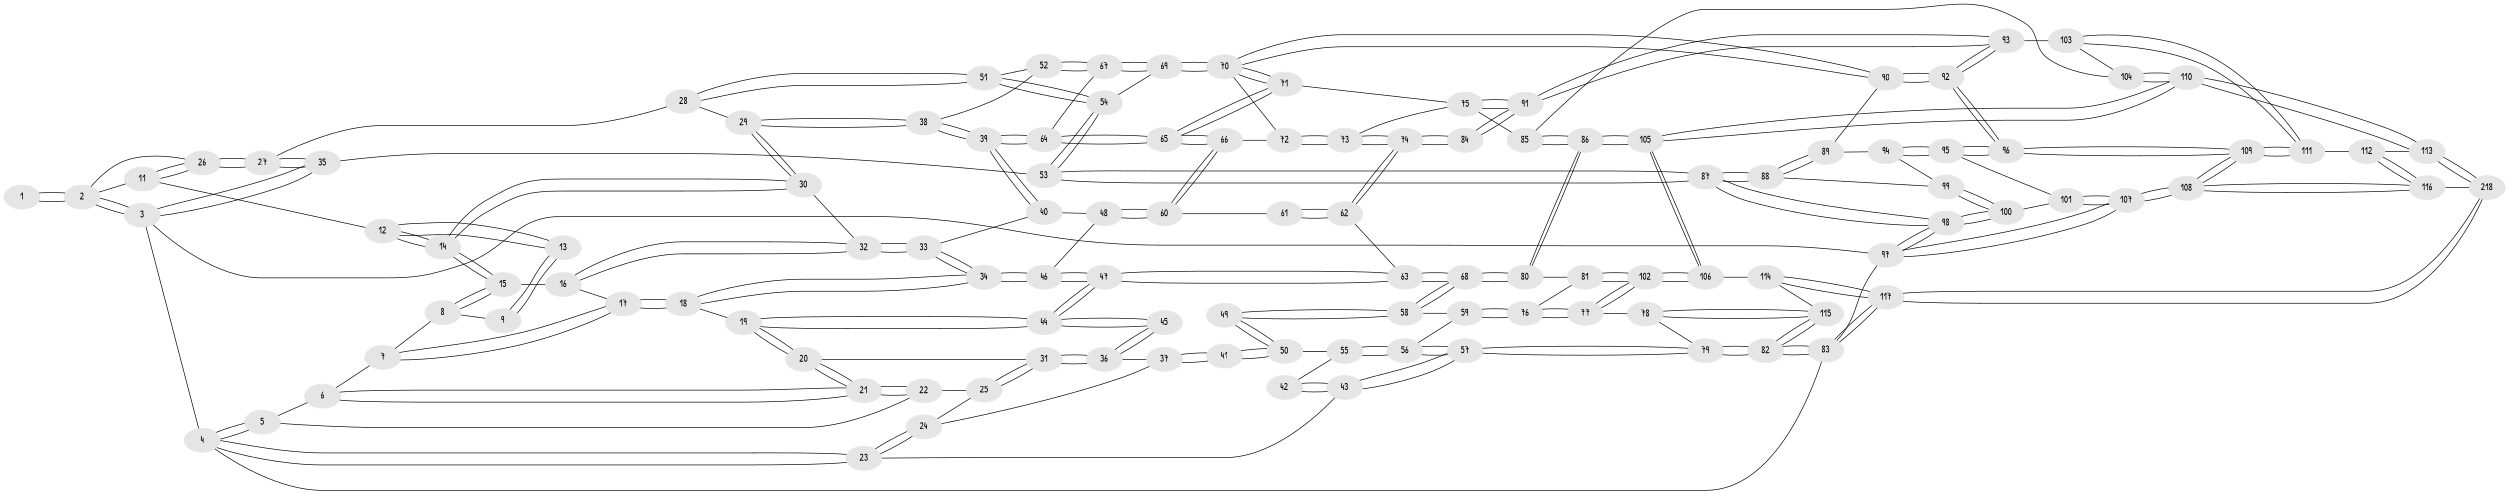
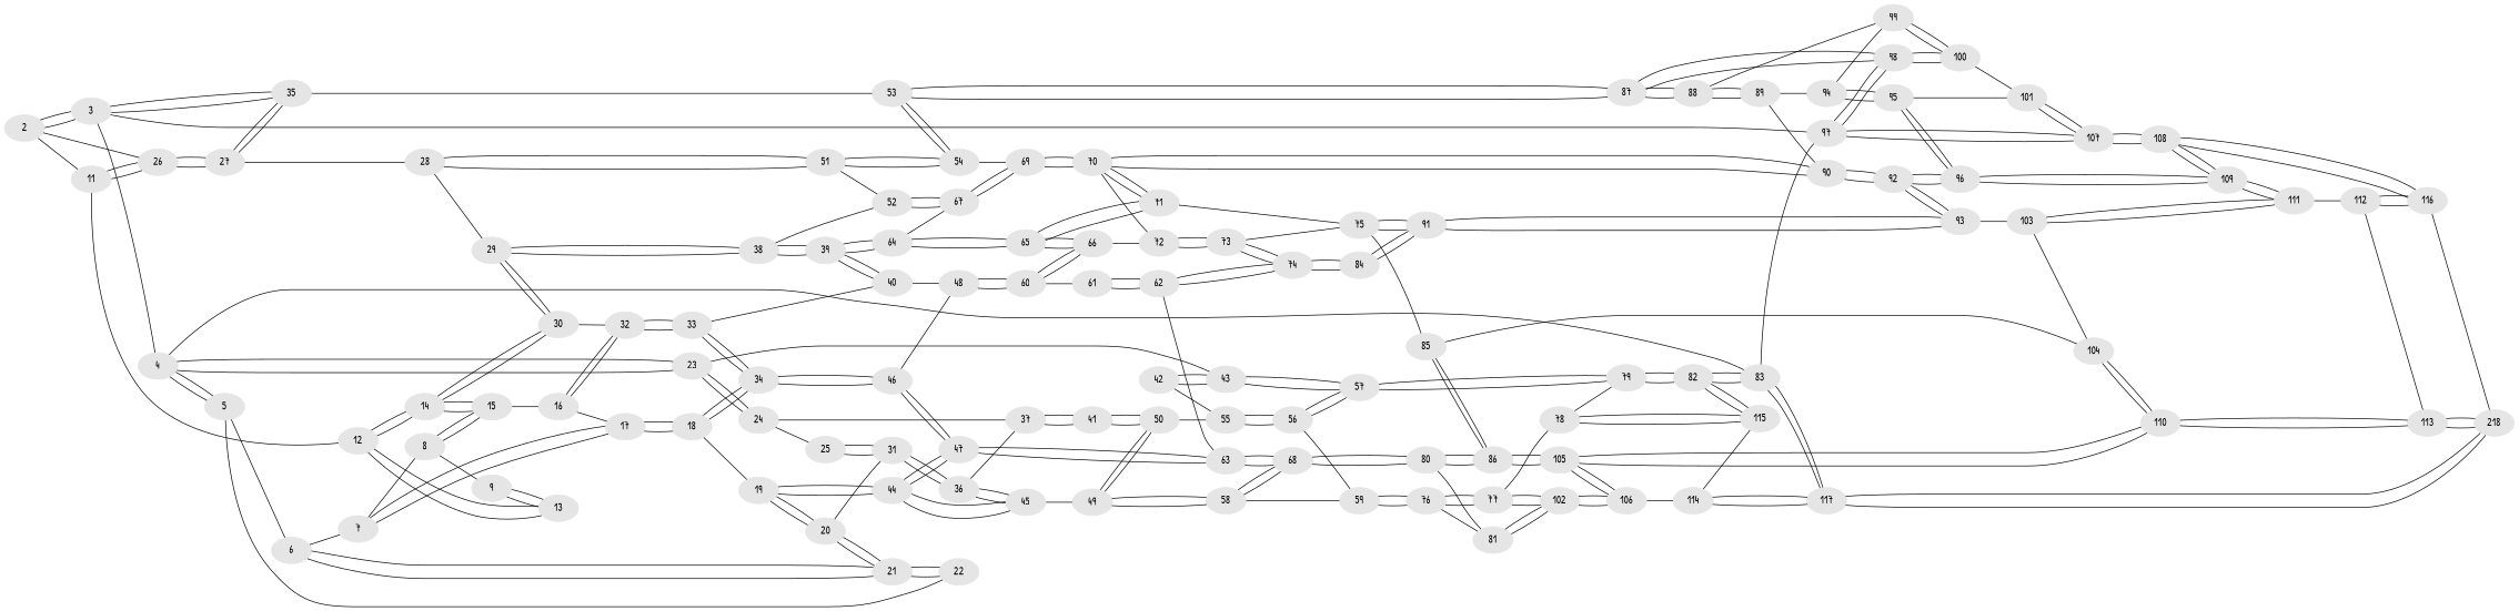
  graph {
    fontname="Patrick Hand"
    rankdir=LR
    node [color=gray90 fontname="Patrick Hand" style=filled]
    edge [fontname="Patrick Hand"]
-   1
    2
    11
    3
    26
    12
    4
    35
    97
    27
    5
    23
    83
    53
    98
    107
    6
    22
    24
    43
    117
    7
    21
    25
    8
    17
    9
    15
    18
    13
    16
    14
    30
    32
    33
    19
    34
    20
    44
    46
    31
    45
    47
    36
    37
    57
    41
    28
    29
    51
    38
    52
    54
    39
    40
    48
    87
    49
    50
    64
    67
    65
    60
    42
    55
    56
    79
    63
    58
    68
    61
    66
    59
    69
    88
    70
    76
    82
    80
    77
    81
    62
    72
    74
    73
    84
    71
    75
    86
    90
    92
    91
    85
    93
    78
    102
    115
    106
    105
    n100 [label=218]
    104
    110
    89
    99
    100
    94
    95
    96
    103
    109
    111
    101
    108
    114
    112
    113
    116
-   1 -- 2
-   1 -- 2
    2 -- 11
    2 -- 3
    2 -- 3
    2 -- 26
    11 -- 26
    11 -- 26
    11 -- 12
    3 -- 4
    3 -- 35
    3 -- 35
    3 -- 97
    26 -- 27
    26 -- 27
    12 -- 13
    12 -- 13
    12 -- 14
    12 -- 14
    4 -- 5
    4 -- 5
    4 -- 23
    4 -- 23
    4 -- 83
    35 -- 53
    97 -- 98
    97 -- 98
    97 -- 107
    97 -- 107
    27 -- 35
    27 -- 35
    27 -- 28
    5 -- 6
    5 -- 22
    23 -- 24
    23 -- 24
    23 -- 43
    83 -- 97
    83 -- 117
    83 -- 117
    53 -- 54
    53 -- 54
    53 -- 87
    53 -- 87
    98 -- 100
    98 -- 100
    107 -- 108
    107 -- 108
    6 -- 7
    6 -- 21
    6 -- 21
-   22 -- 25
    24 -- 25
    24 -- 37
    43 -- 57
    43 -- 57
    117 -- n100
    117 -- n100
    7 -- 8
    7 -- 17
    7 -- 17
    21 -- 22
    21 -- 22
    25 -- 31
    25 -- 31
    8 -- 9
    8 -- 15
    8 -- 15
    17 -- 18
    17 -- 18
    9 -- 13
    9 -- 13
    15 -- 16
    18 -- 19
    18 -- 34
    18 -- 34
    16 -- 17
    16 -- 32
    16 -- 32
    14 -- 15
    14 -- 15
    14 -- 30
    14 -- 30
    30 -- 32
    32 -- 33
    32 -- 33
    33 -- 34
    33 -- 34
    33 -- 40
    19 -- 20
    19 -- 20
    19 -- 44
    19 -- 44
    34 -- 46
    34 -- 46
    20 -- 21
    20 -- 21
    20 -- 31
    44 -- 45
    44 -- 45
    44 -- 47
    44 -- 47
    46 -- 47
    46 -- 47
    46 -- 48
    31 -- 36
    31 -- 36
+   45 -- 49
    47 -- 63
    47 -- 63
    36 -- 45
    36 -- 45
    36 -- 37
    37 -- 41
    37 -- 41
    57 -- 79
    57 -- 79
    41 -- 50
    41 -- 50
    28 -- 29
    28 -- 51
    28 -- 51
    29 -- 30
    29 -- 30
    29 -- 38
    29 -- 38
    51 -- 52
    51 -- 54
    51 -- 54
    38 -- 52
    38 -- 39
    38 -- 39
    52 -- 67
    52 -- 67
    54 -- 69
    39 -- 40
    39 -- 40
    39 -- 64
    39 -- 64
    40 -- 48
    48 -- 60
    48 -- 60
    87 -- 98
    87 -- 98
    87 -- 88
    87 -- 88
    49 -- 50
    49 -- 50
    49 -- 58
    49 -- 58
    50 -- 55
    64 -- 67
    64 -- 65
    64 -- 65
    67 -- 69
    67 -- 69
    65 -- 66
    65 -- 66
    65 -- 71
    65 -- 71
    60 -- 61
    60 -- 66
    60 -- 66
    42 -- 43
    42 -- 43
    42 -- 55
    55 -- 56
    55 -- 56
    56 -- 57
    56 -- 57
    56 -- 59
    79 -- 82
    79 -- 82
    63 -- 68
    63 -- 68
    58 -- 68
    58 -- 68
    58 -- 59
    68 -- 80
    68 -- 80
    61 -- 62
    61 -- 62
    66 -- 72
    59 -- 76
    59 -- 76
    69 -- 70
    69 -- 70
    88 -- 89
    88 -- 89
    88 -- 99
    70 -- 72
    70 -- 71
    70 -- 71
    70 -- 90
    70 -- 90
    76 -- 77
    76 -- 77
    76 -- 81
    82 -- 83
    82 -- 83
    82 -- 115
    82 -- 115
    80 -- 81
    80 -- 86
    80 -- 86
    77 -- 78
    77 -- 102
    77 -- 102
    81 -- 102
    81 -- 102
    62 -- 63
    62 -- 74
    62 -- 74
    72 -- 73
    72 -- 73
    74 -- 84
    74 -- 84
    73 -- 74
    73 -- 74
    73 -- 75
    84 -- 91
    84 -- 91
    71 -- 75
    75 -- 91
    75 -- 91
    75 -- 85
    86 -- 105
    86 -- 105
    90 -- 92
    90 -- 92
    92 -- 93
    92 -- 93
    92 -- 96
    92 -- 96
    91 -- 93
    91 -- 93
    85 -- 86
    85 -- 86
    85 -- 104
    93 -- 103
    78 -- 79
    78 -- 115
    78 -- 115
    102 -- 106
    102 -- 106
    106 -- 114
    105 -- 106
    105 -- 106
    105 -- 110
    105 -- 110
    104 -- 110
    104 -- 110
    110 -- 113
    110 -- 113
    89 -- 90
    89 -- 94
    99 -- 100
    99 -- 100
    100 -- 101
    94 -- 99
    94 -- 95
    94 -- 95
    95 -- 96
    95 -- 96
    95 -- 101
    96 -- 109
    96 -- 109
    103 -- 104
    103 -- 111
    103 -- 111
    109 -- 111
    109 -- 111
    111 -- 112
    101 -- 107
    101 -- 107
    108 -- 109
    108 -- 109
    108 -- 116
    108 -- 116
    114 -- 117
    114 -- 117
    114 -- 115
    112 -- 113
    112 -- 116
    112 -- 116
    113 -- n100
    113 -- n100
    116 -- n100
  }
